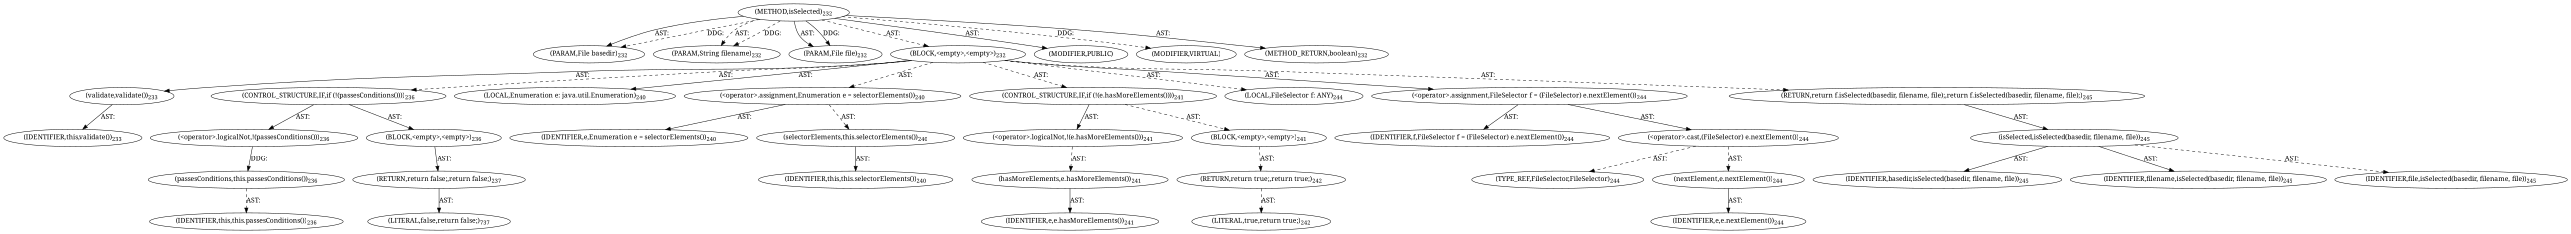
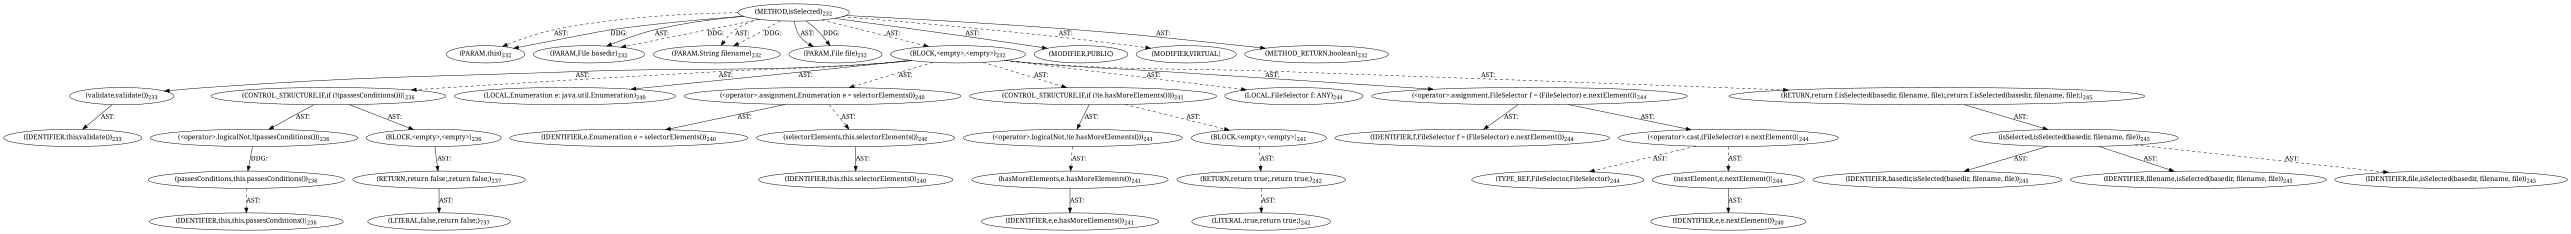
  digraph {
    fontname="Noto Serif"
    node [fontname="Noto Serif"]
    edge [fontname="Noto Serif" style=solid]
    n1 [label=<(METHOD,isSelected)<SUB>232</SUB>>]
+   n2 [label=<(PARAM,this)<SUB>232</SUB>>]
    n3 [label=<(PARAM,File basedir)<SUB>232</SUB>>]
    n4 [label=<(PARAM,String filename)<SUB>232</SUB>>]
    n5 [label=<(PARAM,File file)<SUB>232</SUB>>]
    n6 [label=<(BLOCK,&lt;empty&gt;,&lt;empty&gt;)<SUB>232</SUB>>]
    n7 [label=<(MODIFIER,PUBLIC)>]
    n8 [label=<(MODIFIER,VIRTUAL)>]
    n9 [label=<(METHOD_RETURN,boolean)<SUB>232</SUB>>]
    n10 [label=<(validate,validate())<SUB>233</SUB>>]
    n11 [label=<(CONTROL_STRUCTURE,IF,if (!(passesConditions())))<SUB>236</SUB>>]
    n12 [label=<(LOCAL,Enumeration e: java.util.Enumeration)<SUB>240</SUB>>]
    n13 [label=<(&lt;operator&gt;.assignment,Enumeration e = selectorElements())<SUB>240</SUB>>]
    n14 [label=<(CONTROL_STRUCTURE,IF,if (!(e.hasMoreElements())))<SUB>241</SUB>>]
    n15 [label=<(LOCAL,FileSelector f: ANY)<SUB>244</SUB>>]
    n16 [label=<(&lt;operator&gt;.assignment,FileSelector f = (FileSelector) e.nextElement())<SUB>244</SUB>>]
    n17 [label=<(RETURN,return f.isSelected(basedir, filename, file);,return f.isSelected(basedir, filename, file);)<SUB>245</SUB>>]
    n18 [label=<(IDENTIFIER,this,validate())<SUB>233</SUB>>]
    n19 [label=<(&lt;operator&gt;.logicalNot,!(passesConditions()))<SUB>236</SUB>>]
    n20 [label=<(BLOCK,&lt;empty&gt;,&lt;empty&gt;)<SUB>236</SUB>>]
    n21 [label=<(IDENTIFIER,e,Enumeration e = selectorElements())<SUB>240</SUB>>]
    n22 [label=<(selectorElements,this.selectorElements())<SUB>240</SUB>>]
    n23 [label=<(&lt;operator&gt;.logicalNot,!(e.hasMoreElements()))<SUB>241</SUB>>]
    n24 [label=<(BLOCK,&lt;empty&gt;,&lt;empty&gt;)<SUB>241</SUB>>]
    n25 [label=<(IDENTIFIER,f,FileSelector f = (FileSelector) e.nextElement())<SUB>244</SUB>>]
    n26 [label=<(&lt;operator&gt;.cast,(FileSelector) e.nextElement())<SUB>244</SUB>>]
    n27 [label=<(isSelected,isSelected(basedir, filename, file))<SUB>245</SUB>>]
    n28 [label=<(passesConditions,this.passesConditions())<SUB>236</SUB>>]
    n29 [label=<(RETURN,return false;,return false;)<SUB>237</SUB>>]
    n30 [label=<(IDENTIFIER,this,this.passesConditions())<SUB>236</SUB>>]
    n31 [label=<(LITERAL,false,return false;)<SUB>737</SUB>>]
    n32 [label=<(IDENTIFIER,this,this.selectorElements())<SUB>240</SUB>>]
    n33 [label=<(hasMoreElements,e.hasMoreElements())<SUB>241</SUB>>]
    n34 [label=<(RETURN,return true;,return true;)<SUB>242</SUB>>]
    n35 [label=<(IDENTIFIER,e,e.hasMoreElements())<SUB>241</SUB>>]
    n36 [label=<(LITERAL,true,return true;)<SUB>242</SUB>>]
    n37 [label=<(TYPE_REF,FileSelector,FileSelector)<SUB>244</SUB>>]
    n38 [label=<(nextElement,e.nextElement())<SUB>244</SUB>>]
-   n39 [label=<(IDENTIFIER,e,e.nextElement())<SUB>244</SUB>>]
+   n39 [label=<(IDENTIFIER,e,e.nextElement())<SUB>240</SUB>>]
    n40 [label=<(IDENTIFIER,basedir,isSelected(basedir, filename, file))<SUB>245</SUB>>]
    n41 [label=<(IDENTIFIER,filename,isSelected(basedir, filename, file))<SUB>245</SUB>>]
    n42 [label=<(IDENTIFIER,file,isSelected(basedir, filename, file))<SUB>245</SUB>>]
+   n1 -> n2 [label="AST: " style=dashed]
+   n1 -> n2 [label="DDG: "]
    n1 -> n3 [label="AST: "]
    n1 -> n3 [label="DDG: " style=dashed]
    n1 -> n4 [label="AST: " style=dashed]
    n1 -> n4 [label="DDG: " style=dashed]
    n1 -> n5 [label="AST: "]
    n1 -> n5 [label="DDG: "]
    n1 -> n6 [label="AST: " style=dashed]
    n1 -> n7 [label="AST: "]
-   n1 -> n8 [label="DDG: " style=dashed]
+   n1 -> n8 [label="AST: " style=dashed]
    n1 -> n9 [label="AST: "]
    n6 -> n10 [label="AST: "]
    n6 -> n11 [label="AST: " style=dashed]
    n6 -> n12 [label="AST: "]
    n6 -> n13 [label="AST: " style=dashed]
    n6 -> n14 [label="AST: " style=dashed]
    n6 -> n15 [label="AST: " style=dashed]
    n6 -> n16 [label="AST: "]
    n6 -> n17 [label="AST: " style=dashed]
    n10 -> n18 [label="AST: "]
    n11 -> n19 [label="AST: "]
    n11 -> n20 [label="AST: "]
    n13 -> n21 [label="AST: "]
    n13 -> n22 [label="AST: " style=dashed]
    n14 -> n23 [label="AST: "]
    n14 -> n24 [label="AST: " style=dashed]
    n16 -> n25 [label="AST: "]
    n16 -> n26 [label="AST: "]
    n17 -> n27 [label="AST: "]
    n19 -> n28 [label="DDG: "]
    n20 -> n29 [label="AST: "]
    n22 -> n32 [label="AST: "]
    n23 -> n33 [label="AST: " style=dashed]
    n24 -> n34 [label="AST: " style=dashed]
    n26 -> n37 [label="AST: " style=dashed]
    n26 -> n38 [label="AST: " style=dashed]
    n27 -> n40 [label="AST: "]
    n27 -> n41 [label="AST: "]
    n27 -> n42 [label="AST: " style=dashed]
    n28 -> n30 [label="AST: " style=dashed]
    n29 -> n31 [label="AST: "]
    n33 -> n35 [label="AST: "]
    n34 -> n36 [label="AST: " style=dashed]
    n38 -> n39 [label="AST: "]
  }
